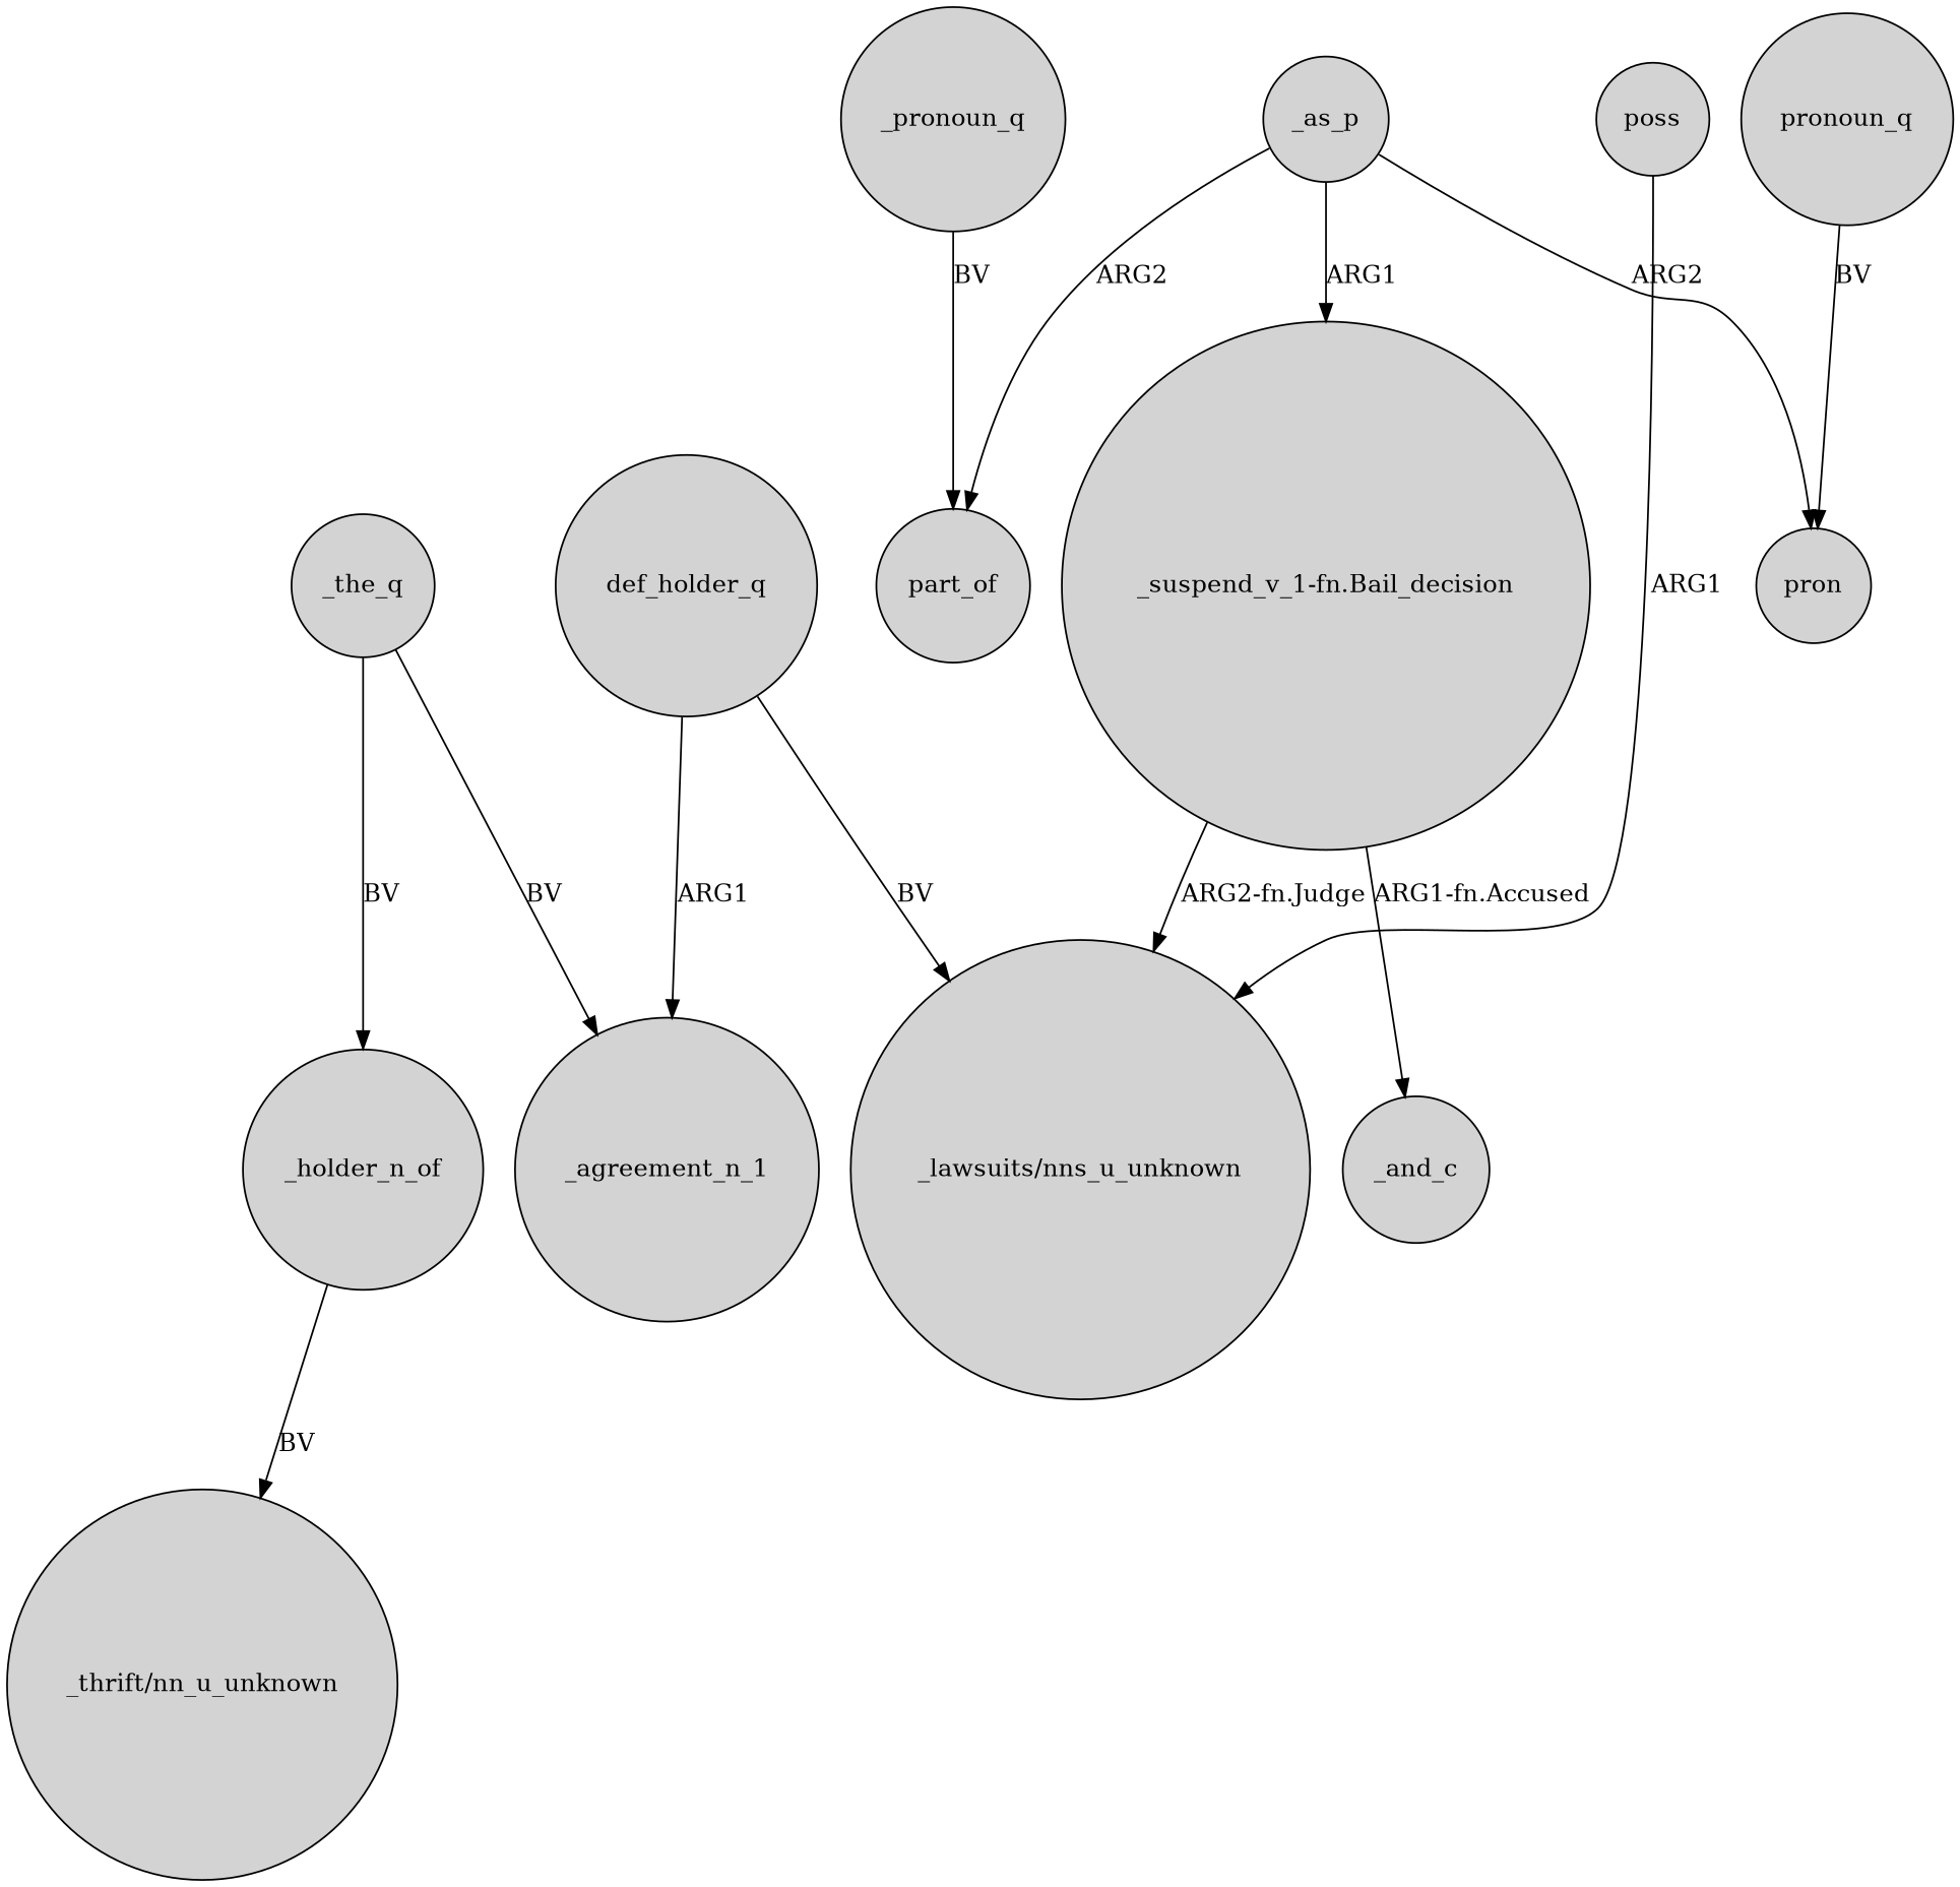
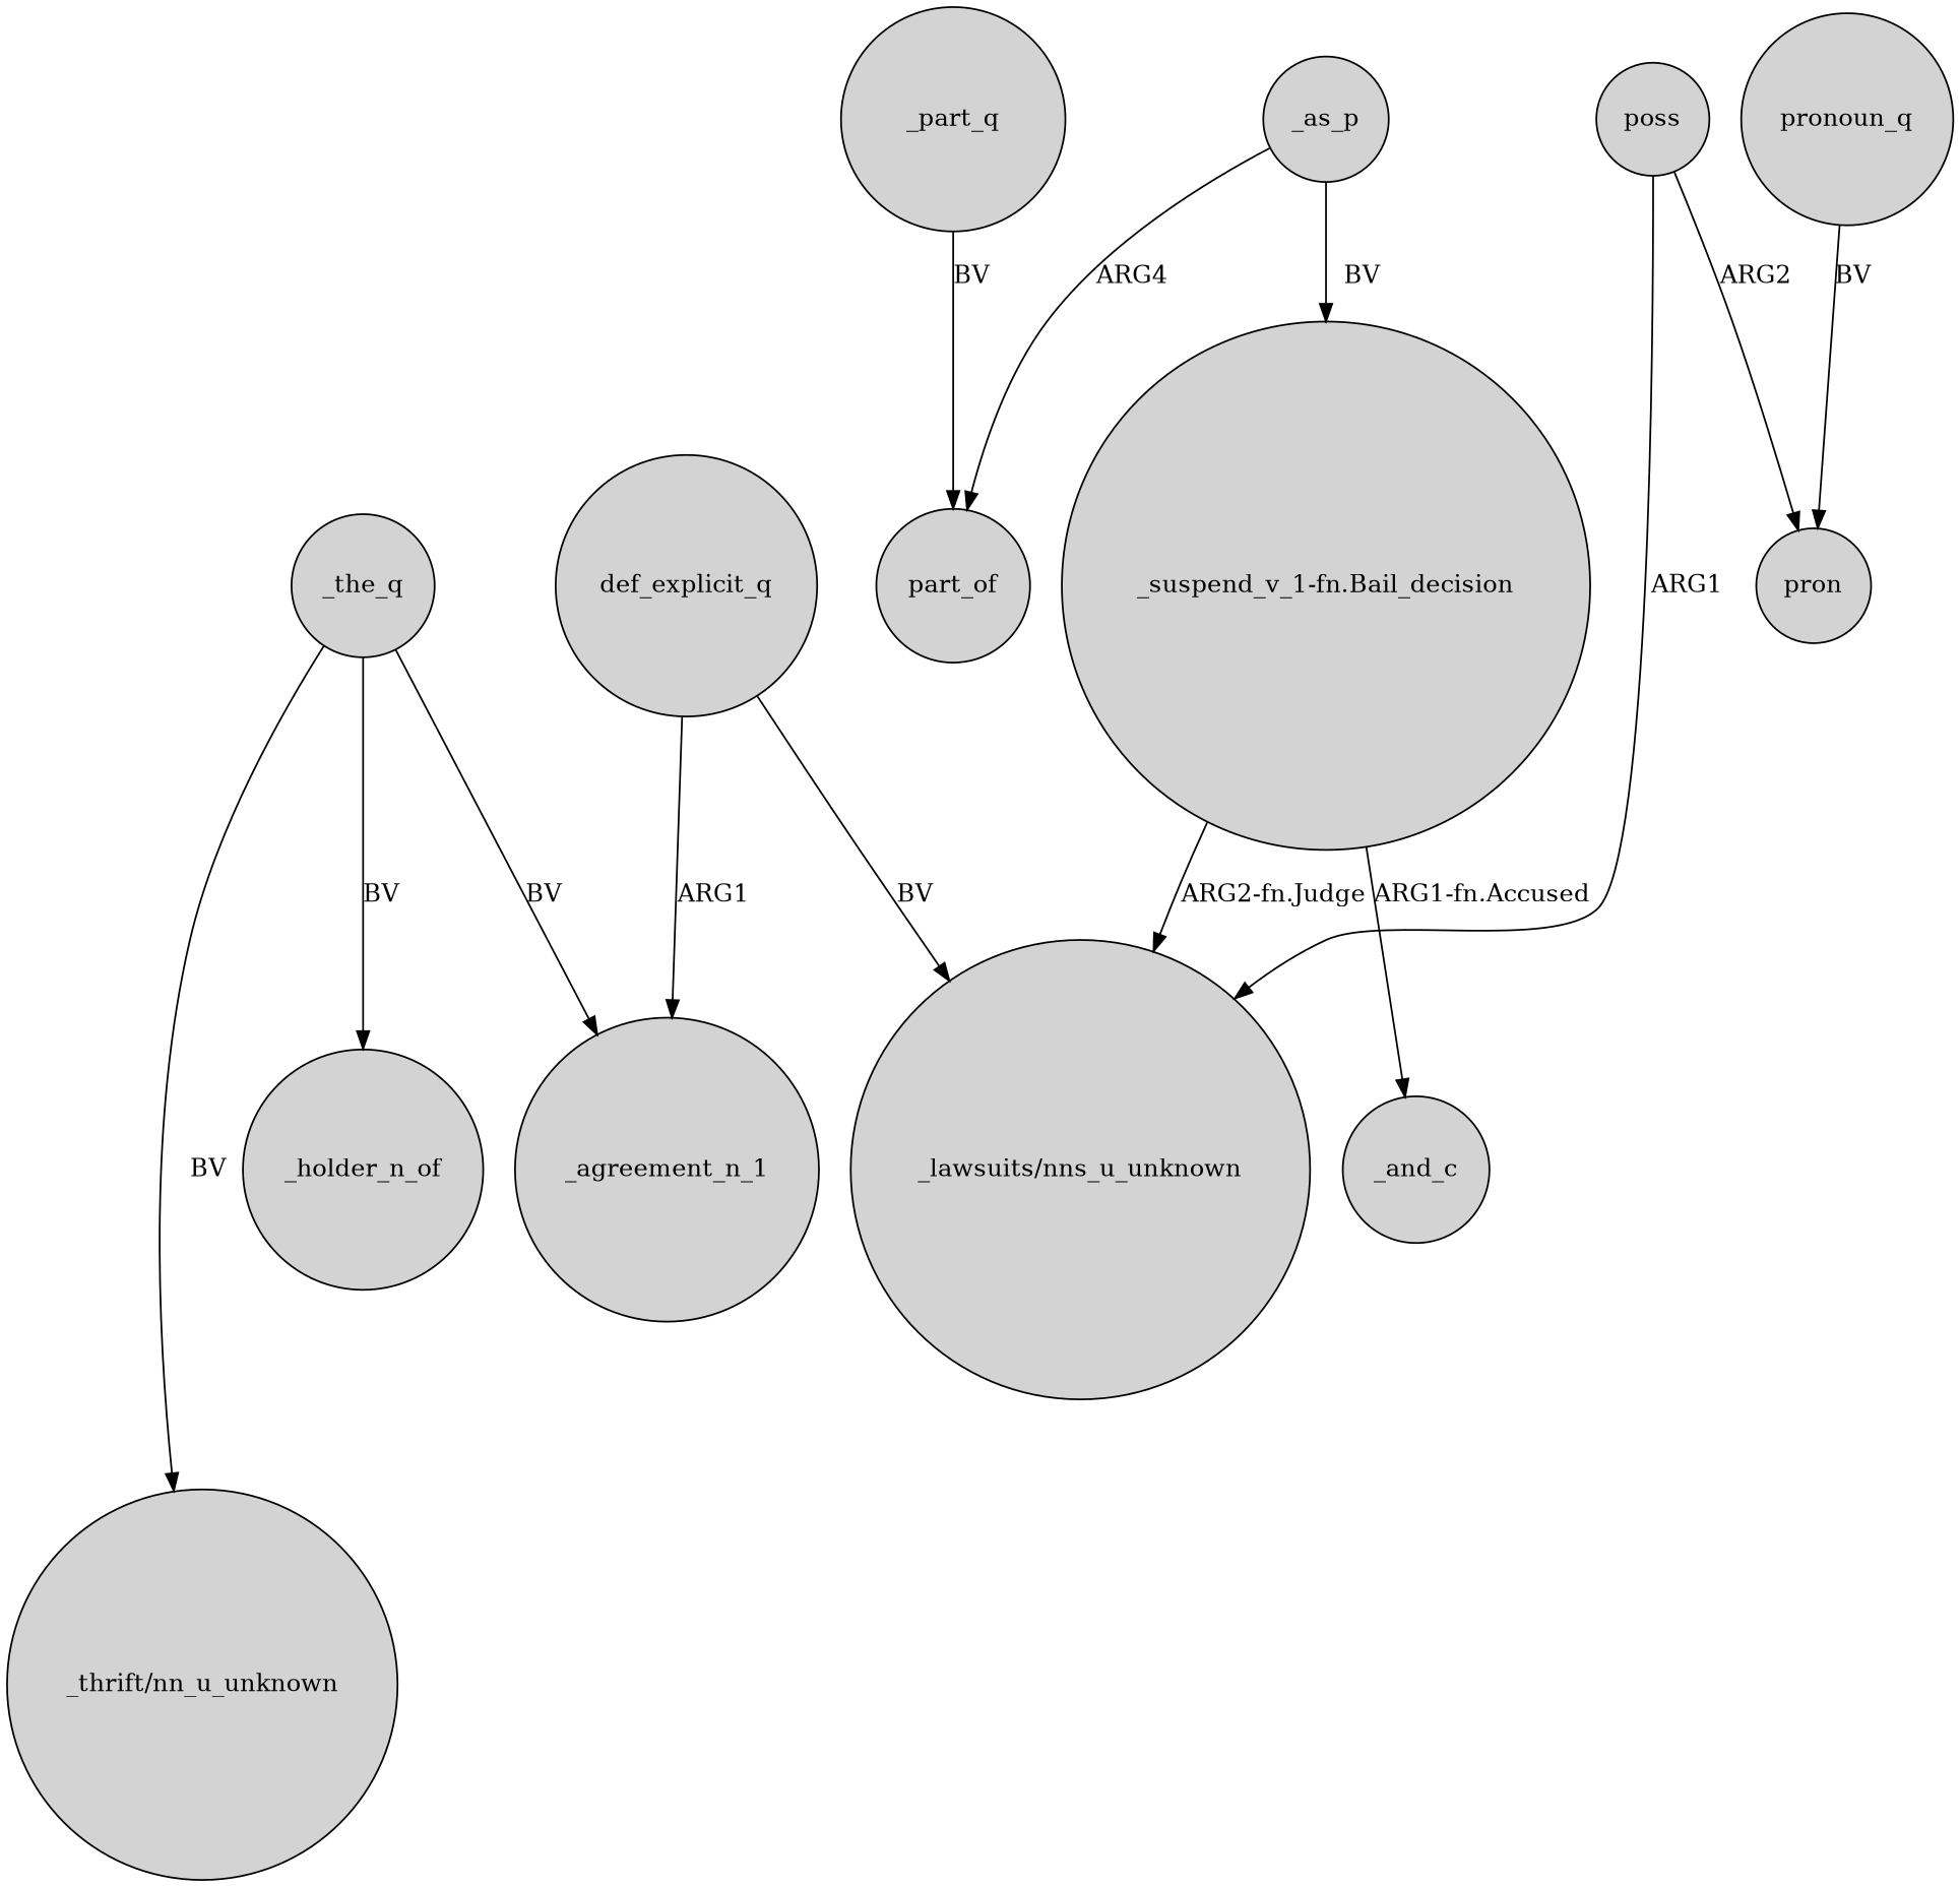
  digraph {
    node [shape=circle style=filled]
    _the_q
    _holder_n_of
    _agreement_n_1
    "_thrift/nn_u_unknown"
    "_suspend_v_1-fn.Bail_decision"
    "_lawsuits/nns_u_unknown"
    _and_c
-   def_explicit_q [label=def_holder_q]
+   def_explicit_q
    _as_p
    part_of
    pronoun_q
    pron
    poss
-   _part_q [label=_pronoun_q]
+   _part_q
    _the_q -> _holder_n_of [label=BV]
    _the_q -> _agreement_n_1 [label=BV]
-   _holder_n_of -> "_thrift/nn_u_unknown" [label=BV]
+   _the_q -> "_thrift/nn_u_unknown" [label=BV]
    "_suspend_v_1-fn.Bail_decision" -> "_lawsuits/nns_u_unknown" [label="ARG2-fn.Judge"]
    "_suspend_v_1-fn.Bail_decision" -> _and_c [label="ARG1-fn.Accused"]
    def_explicit_q -> _agreement_n_1 [label=ARG1]
    def_explicit_q -> "_lawsuits/nns_u_unknown" [label=BV]
-   _as_p -> "_suspend_v_1-fn.Bail_decision" [label=ARG1]
-   _as_p -> part_of [label=ARG2]
+   _as_p -> "_suspend_v_1-fn.Bail_decision" [label=BV]
+   _as_p -> part_of [label=ARG4]
    pronoun_q -> pron [label=BV]
    poss -> "_lawsuits/nns_u_unknown" [label=ARG1]
-   _as_p -> pron [label=ARG2]
+   poss -> pron [label=ARG2]
    _part_q -> part_of [label=BV]
  }
